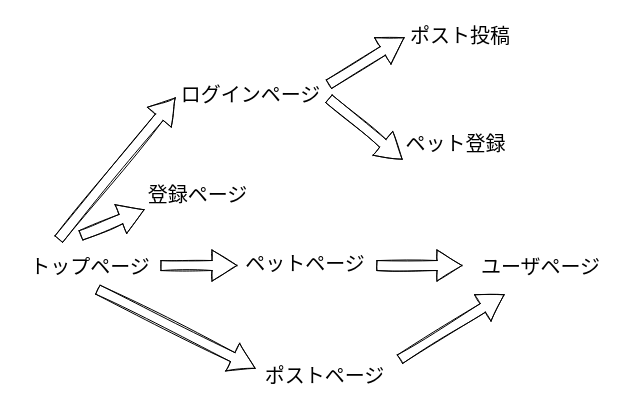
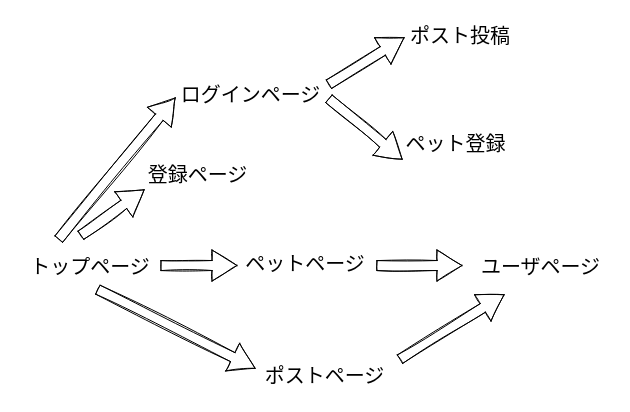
  <mxCell id="0" />
  <mxCell id="1" parent="0" />
  <mxCell id="2" value="トップページ" style="text;strokeColor=none;fillColor=none;html=1;align=center;verticalAlign=middle;whiteSpace=wrap;rounded=0;sketch=1;hachureGap=4;fontFamily=Architects Daughter;fontSource=https%3A%2F%2Ffonts.googleapis.com%2Fcss%3Ffamily%3DArchitects%2BDaughter;fontSize=20;" vertex="1" parent="1"><mxGeometry x="20" y="251" width="140" height="30" as="geometry" /></mxCell>
  <mxCell id="3" value="" style="edgeStyle=none;orthogonalLoop=1;jettySize=auto;html=1;shape=flexArrow;rounded=1;startSize=8;endSize=8;sketch=1;hachureGap=4;fontFamily=Architects Daughter;fontSource=https%3A%2F%2Ffonts.googleapis.com%2Fcss%3Ffamily%3DArchitects%2BDaughter;fontSize=16;endArrow=open;sourcePerimeterSpacing=8;targetPerimeterSpacing=8;curved=1;" edge="1" parent="1"><mxGeometry width="140" relative="1" as="geometry"><mxPoint x="160" y="265.09" as="sourcePoint" /><mxPoint x="237" y="265" as="targetPoint" /><Array as="points" /></mxGeometry></mxCell>
  <mxCell id="4" value="ペットページ" style="text;strokeColor=none;fillColor=none;html=1;align=center;verticalAlign=middle;whiteSpace=wrap;rounded=0;sketch=1;hachureGap=4;fontFamily=Architects Daughter;fontSource=https%3A%2F%2Ffonts.googleapis.com%2Fcss%3Ffamily%3DArchitects%2BDaughter;fontSize=20;" vertex="1" parent="1"><mxGeometry x="234" y="248" width="142" height="30" as="geometry" /></mxCell>
  <mxCell id="5" value="" style="edgeStyle=none;orthogonalLoop=1;jettySize=auto;html=1;shape=flexArrow;rounded=1;startSize=8;endSize=8;sketch=1;hachureGap=4;fontFamily=Architects Daughter;fontSource=https%3A%2F%2Ffonts.googleapis.com%2Fcss%3Ffamily%3DArchitects%2BDaughter;fontSize=16;endArrow=open;sourcePerimeterSpacing=8;targetPerimeterSpacing=8;curved=1;" edge="1" parent="1"><mxGeometry width="140" relative="1" as="geometry"><mxPoint x="376" y="265.09" as="sourcePoint" /><mxPoint x="462" y="265" as="targetPoint" /><Array as="points" /></mxGeometry></mxCell>
  <mxCell id="6" value="ユーザページ" style="text;strokeColor=none;fillColor=none;html=1;align=center;verticalAlign=middle;whiteSpace=wrap;rounded=0;sketch=1;hachureGap=4;fontFamily=Architects Daughter;fontSource=https%3A%2F%2Ffonts.googleapis.com%2Fcss%3Ffamily%3DArchitects%2BDaughter;fontSize=20;" vertex="1" parent="1"><mxGeometry x="473" y="251" width="135" height="30" as="geometry" /></mxCell>
  <mxCell id="7" value="" style="edgeStyle=none;orthogonalLoop=1;jettySize=auto;html=1;shape=flexArrow;rounded=1;startSize=8;endSize=8;sketch=1;hachureGap=4;fontFamily=Architects Daughter;fontSource=https%3A%2F%2Ffonts.googleapis.com%2Fcss%3Ffamily%3DArchitects%2BDaughter;fontSize=16;endArrow=open;sourcePerimeterSpacing=8;targetPerimeterSpacing=8;curved=1;" edge="1" parent="1"><mxGeometry width="140" relative="1" as="geometry"><mxPoint x="97" y="289" as="sourcePoint" /><mxPoint x="255" y="368" as="targetPoint" /><Array as="points" /></mxGeometry></mxCell>
  <mxCell id="8" value="ポストページ" style="text;strokeColor=none;fillColor=none;html=1;align=center;verticalAlign=middle;whiteSpace=wrap;rounded=0;sketch=1;hachureGap=4;fontFamily=Architects Daughter;fontSource=https%3A%2F%2Ffonts.googleapis.com%2Fcss%3Ffamily%3DArchitects%2BDaughter;fontSize=20;" vertex="1" parent="1"><mxGeometry x="251" y="360" width="147" height="30" as="geometry" /></mxCell>
  <mxCell id="9" value="" style="edgeStyle=none;orthogonalLoop=1;jettySize=auto;html=1;shape=flexArrow;rounded=1;startSize=8;endSize=8;sketch=1;hachureGap=4;fontFamily=Architects Daughter;fontSource=https%3A%2F%2Ffonts.googleapis.com%2Fcss%3Ffamily%3DArchitects%2BDaughter;fontSize=16;endArrow=open;sourcePerimeterSpacing=8;targetPerimeterSpacing=8;curved=1;" edge="1" parent="1"><mxGeometry width="140" relative="1" as="geometry"><mxPoint x="399" y="359" as="sourcePoint" /><mxPoint x="504" y="294" as="targetPoint" /><Array as="points" /></mxGeometry></mxCell>
- <mxCell id="10" value="登録ページ" style="text;strokeColor=none;fillColor=none;html=1;align=center;verticalAlign=middle;whiteSpace=wrap;rounded=0;sketch=1;hachureGap=4;fontFamily=Architects Daughter;fontSource=https%3A%2F%2Ffonts.googleapis.com%2Fcss%3Ffamily%3DArchitects%2BDaughter;fontSize=20;" vertex="1" parent="1"><mxGeometry x="144" y="179" width="107" height="30" as="geometry" /></mxCell>
+ <mxCell id="10" value="登録ページ" style="text;strokeColor=none;fillColor=none;html=1;align=center;verticalAlign=middle;whiteSpace=wrap;rounded=0;sketch=1;hachureGap=4;fontFamily=Architects Daughter;fontSource=https%3A%2F%2Ffonts.googleapis.com%2Fcss%3Ffamily%3DArchitects%2BDaughter;fontSize=20;" vertex="1" parent="1"><mxGeometry x="144" y="159" width="107" height="30" as="geometry" /></mxCell>
  <mxCell id="11" value="" style="edgeStyle=none;orthogonalLoop=1;jettySize=auto;html=1;shape=flexArrow;rounded=1;startSize=8;endSize=8;sketch=1;hachureGap=4;fontFamily=Architects Daughter;fontSource=https%3A%2F%2Ffonts.googleapis.com%2Fcss%3Ffamily%3DArchitects%2BDaughter;fontSize=16;endArrow=open;sourcePerimeterSpacing=8;targetPerimeterSpacing=8;curved=1;entryX=0;entryY=1;entryDx=0;entryDy=0;" edge="1" parent="1" target="10"><mxGeometry width="140" relative="1" as="geometry"><mxPoint x="80" y="235" as="sourcePoint" /><mxPoint x="135" y="195" as="targetPoint" /><Array as="points" /></mxGeometry></mxCell>
  <mxCell id="12" value="" style="edgeStyle=none;orthogonalLoop=1;jettySize=auto;html=1;shape=flexArrow;rounded=1;startSize=8;endSize=8;sketch=1;hachureGap=4;fontFamily=Architects Daughter;fontSource=https%3A%2F%2Ffonts.googleapis.com%2Fcss%3Ffamily%3DArchitects%2BDaughter;fontSize=16;endArrow=open;sourcePerimeterSpacing=8;targetPerimeterSpacing=8;curved=1;" edge="1" parent="1"><mxGeometry width="140" relative="1" as="geometry"><mxPoint x="58" y="239" as="sourcePoint" /><mxPoint x="175" y="97" as="targetPoint" /><Array as="points" /></mxGeometry></mxCell>
  <mxCell id="13" value="ログインページ" style="text;strokeColor=none;fillColor=none;html=1;align=center;verticalAlign=middle;whiteSpace=wrap;rounded=0;sketch=1;hachureGap=4;fontFamily=Architects Daughter;fontSource=https%3A%2F%2Ffonts.googleapis.com%2Fcss%3Ffamily%3DArchitects%2BDaughter;fontSize=20;" vertex="1" parent="1"><mxGeometry x="173" y="79" width="155" height="30" as="geometry" /></mxCell>
  <mxCell id="14" value="" style="edgeStyle=none;orthogonalLoop=1;jettySize=auto;html=1;shape=flexArrow;rounded=1;startSize=8;endSize=8;sketch=1;hachureGap=4;fontFamily=Architects Daughter;fontSource=https%3A%2F%2Ffonts.googleapis.com%2Fcss%3Ffamily%3DArchitects%2BDaughter;fontSize=16;endArrow=open;sourcePerimeterSpacing=8;targetPerimeterSpacing=8;curved=1;" edge="1" parent="1"><mxGeometry width="140" relative="1" as="geometry"><mxPoint x="328" y="98" as="sourcePoint" /><mxPoint x="402" y="159" as="targetPoint" /><Array as="points" /></mxGeometry></mxCell>
  <mxCell id="15" value="" style="edgeStyle=none;orthogonalLoop=1;jettySize=auto;html=1;shape=flexArrow;rounded=1;startSize=8;endSize=8;sketch=1;hachureGap=4;fontFamily=Architects Daughter;fontSource=https%3A%2F%2Ffonts.googleapis.com%2Fcss%3Ffamily%3DArchitects%2BDaughter;fontSize=16;endArrow=open;sourcePerimeterSpacing=8;targetPerimeterSpacing=8;curved=1;" edge="1" parent="1"><mxGeometry width="140" relative="1" as="geometry"><mxPoint x="328" y="84" as="sourcePoint" /><mxPoint x="404" y="37" as="targetPoint" /><Array as="points" /></mxGeometry></mxCell>
  <mxCell id="16" value="ポスト投稿&lt;br&gt;" style="text;strokeColor=none;fillColor=none;html=1;align=center;verticalAlign=middle;whiteSpace=wrap;rounded=0;sketch=1;hachureGap=4;fontFamily=Architects Daughter;fontSource=https%3A%2F%2Ffonts.googleapis.com%2Fcss%3Ffamily%3DArchitects%2BDaughter;fontSize=20;" vertex="1" parent="1"><mxGeometry x="401" y="20" width="118" height="30" as="geometry" /></mxCell>
  <mxCell id="17" value="ペット登録&lt;br&gt;&lt;br&gt;" style="text;strokeColor=none;fillColor=none;html=1;align=center;verticalAlign=middle;whiteSpace=wrap;rounded=0;sketch=1;hachureGap=4;fontFamily=Architects Daughter;fontSource=https%3A%2F%2Ffonts.googleapis.com%2Fcss%3Ffamily%3DArchitects%2BDaughter;fontSize=20;" vertex="1" parent="1"><mxGeometry x="401" y="140" width="109" height="30" as="geometry" /></mxCell>
